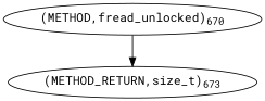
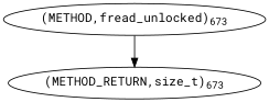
  digraph {
    fontname="Roboto Mono"
    node [fontname="Roboto Mono"]
-   n1 [label=<(METHOD,fread_unlocked)<SUB>670</SUB>>]
+   n1 [label=<(METHOD,fread_unlocked)<SUB>673</SUB>>]
    n2 [label=<(METHOD_RETURN,size_t)<SUB>673</SUB>>]
    n1 -> n2 [style=solid fontname="Roboto Mono"]
  }
